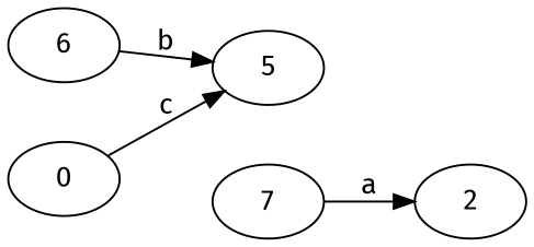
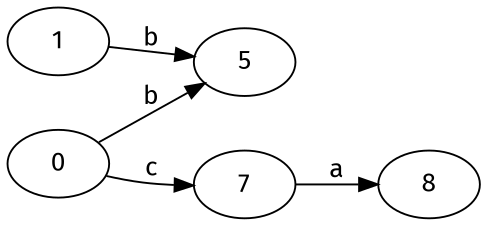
  strict digraph {
    fontname="Fira Sans"
    rankdir=LR
    node [fontname="Fira Sans"]
    edge [fontname="Fira Sans"]
-   1 [label=6]
+   1
    5
    7
-   2
+   2 [label=8]
    0
    1 -> 5 [label=b]
    7 -> 2 [label=a]
-   0 -> 5 [label=c]
+   0 -> 5 [label=b]
+   0 -> 7 [label=c]
  }
